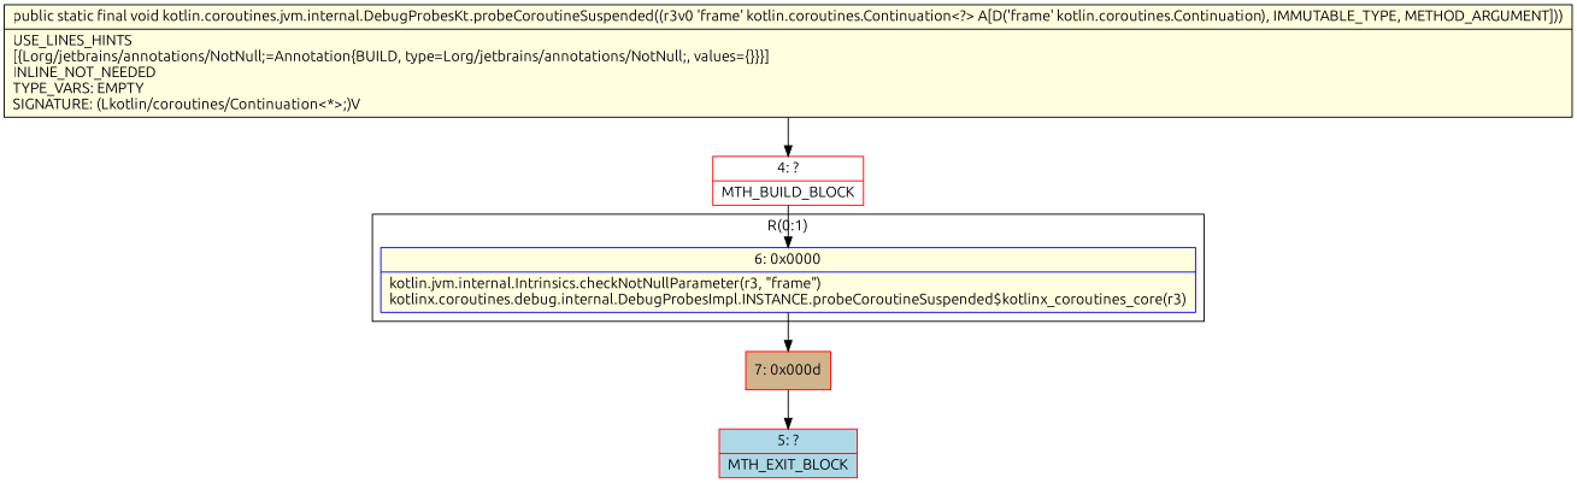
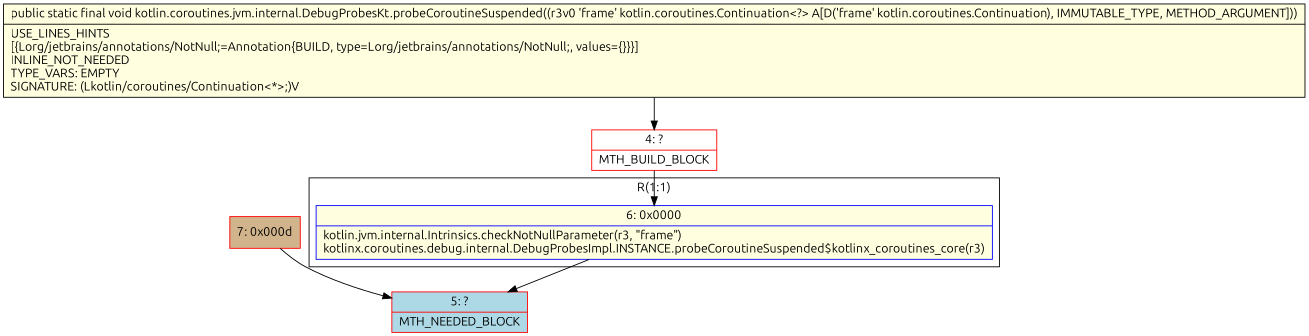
  digraph {
    fontname=Ubuntu
    node [color=red fillcolor=lightyellow fontname=Ubuntu shape=record style=filled]
    edge [fontname=Ubuntu]
    n1 [color=blue label="{6\:\ 0x0000|kotlin.jvm.internal.Intrinsics.checkNotNullParameter(r3, \"frame\")\lkotlinx.coroutines.debug.internal.DebugProbesImpl.INSTANCE.probeCoroutineSuspended$kotlinx_coroutines_core(r3)\l}"]
    n2 [fillcolor=tan label="{7\:\ 0x000d}"]
-   n3 [fillcolor=lightblue label="{5\:\ ?|MTH_EXIT_BLOCK\l}"]
+   n3 [fillcolor=lightblue label="{5\:\ ?|MTH_NEEDED_BLOCK\l}"]
    n4 [fillcolor=white label="{4\:\ ?|MTH_BUILD_BLOCK\l}"]
    n5 [label="{public static final void kotlin.coroutines.jvm.internal.DebugProbesKt.probeCoroutineSuspended((r3v0 'frame' kotlin.coroutines.Continuation\<?\> A[D('frame' kotlin.coroutines.Continuation), IMMUTABLE_TYPE, METHOD_ARGUMENT]))  | USE_LINES_HINTS\l[\{Lorg\/jetbrains\/annotations\/NotNull;=Annotation\{BUILD, type=Lorg\/jetbrains\/annotations\/NotNull;, values=\{\}\}\}]\lINLINE_NOT_NEEDED\lTYPE_VARS: EMPTY\lSIGNATURE: (Lkotlin\/coroutines\/Continuation\<*\>;)V\l}" color=""]
    subgraph cluster_1 {
-     label="R(0:1)"
+     label="R(1:1)"
      n1
    }
-   n1 -> n2
+   n1 -> n3
    n2 -> n3
    n4 -> n1
    n5 -> n4
  }
